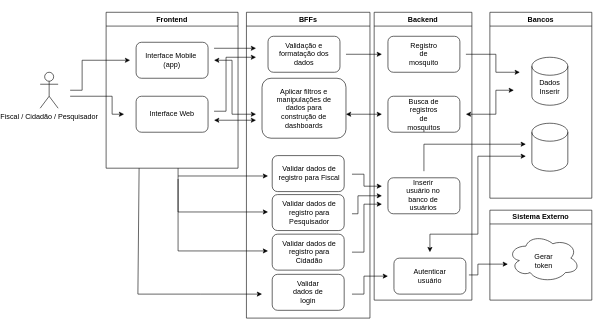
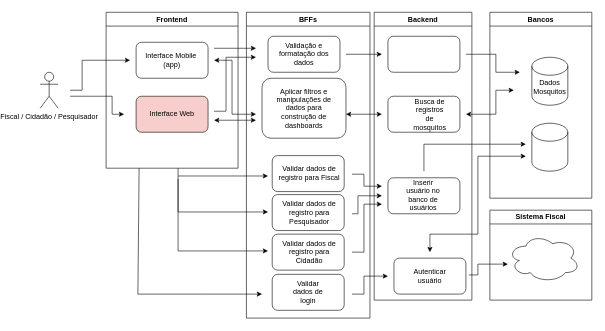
  <mxCell id="0" />
  <mxCell id="1" parent="0" />
  <mxCell id="2" value="Fiscal / Cidadão / Pesquisador" style="shape=umlActor;verticalLabelPosition=bottom;verticalAlign=top;html=1;outlineConnect=0;" parent="1" vertex="1"><mxGeometry x="20" y="120" width="30" height="60" as="geometry" /></mxCell>
  <mxCell id="3" value="Interface Mobile&amp;nbsp;&lt;div&gt;(app)&lt;/div&gt;" style="rounded=1;whiteSpace=wrap;html=1;" parent="1" vertex="1"><mxGeometry x="180" y="70" width="120" height="60" as="geometry" /></mxCell>
- <mxCell id="4" value="Interface Web" style="rounded=1;whiteSpace=wrap;html=1;" parent="1" vertex="1"><mxGeometry x="180" y="160" width="120" height="60" as="geometry" /></mxCell>
+ <mxCell id="4" value="Interface Web" style="rounded=1;whiteSpace=wrap;html=1;fillColor=#f8cecc;" parent="1" vertex="1"><mxGeometry x="180" y="160" width="120" height="60" as="geometry" /></mxCell>
  <mxCell id="5" value="" style="endArrow=classic;html=1;rounded=0;" parent="1" edge="1"><mxGeometry width="50" height="50" relative="1" as="geometry"><mxPoint x="70" y="150" as="sourcePoint" /><mxPoint x="170" y="100" as="targetPoint" /><Array as="points"><mxPoint x="90" y="150" /><mxPoint x="90" y="100" /></Array></mxGeometry></mxCell>
  <mxCell id="6" value="" style="endArrow=classic;html=1;rounded=0;" parent="1" edge="1"><mxGeometry width="50" height="50" relative="1" as="geometry"><mxPoint x="70" y="160" as="sourcePoint" /><mxPoint x="160" y="190" as="targetPoint" /><Array as="points"><mxPoint x="140" y="160" /><mxPoint x="140" y="190" /></Array></mxGeometry></mxCell>
  <mxCell id="7" value="Frontend" style="swimlane;whiteSpace=wrap;html=1;" parent="1" vertex="1"><mxGeometry x="130" y="20" width="220" height="260" as="geometry" /></mxCell>
  <mxCell id="8" value="" style="endArrow=classic;html=1;rounded=0;" parent="7" edge="1"><mxGeometry width="50" height="50" relative="1" as="geometry"><mxPoint x="180" y="165" as="sourcePoint" /><mxPoint x="250" y="75" as="targetPoint" /><Array as="points"><mxPoint x="200" y="165" /><mxPoint x="200" y="75" /></Array></mxGeometry></mxCell>
  <mxCell id="9" value="" style="rounded=1;whiteSpace=wrap;html=1;" parent="1" vertex="1"><mxGeometry x="600" y="60" width="120" height="60" as="geometry" /></mxCell>
- <mxCell id="10" value="Registro de mosquito" style="text;html=1;align=center;verticalAlign=middle;whiteSpace=wrap;rounded=0;" parent="1" vertex="1"><mxGeometry x="630" y="75" width="60" height="30" as="geometry" /></mxCell>
  <mxCell id="11" value="" style="rounded=1;whiteSpace=wrap;html=1;" parent="1" vertex="1"><mxGeometry x="600" y="160" width="120" height="60" as="geometry" /></mxCell>
- <mxCell id="12" value="&lt;div&gt;Busca de registros de mosquitos&lt;/div&gt;" style="text;html=1;align=center;verticalAlign=middle;whiteSpace=wrap;rounded=0;" parent="1" vertex="1"><mxGeometry x="630" y="175" width="60" height="30" as="geometry" /></mxCell>
+ <mxCell id="12" value="&lt;div&gt;Busca de registros de mosquitos&lt;/div&gt;" style="text;html=1;align=center;verticalAlign=middle;whiteSpace=wrap;rounded=0;" parent="1" vertex="1"><mxGeometry x="640" y="175" width="60" height="30" as="geometry" /></mxCell>
  <mxCell id="13" value="" style="rounded=1;whiteSpace=wrap;html=1;" parent="1" vertex="1"><mxGeometry x="390" y="130" width="140" height="100" as="geometry" /></mxCell>
  <mxCell id="14" value="Aplicar filtros e manipulações de dados para construção de dashboards" style="text;html=1;align=center;verticalAlign=middle;whiteSpace=wrap;rounded=0;" parent="1" vertex="1"><mxGeometry x="400" y="140" width="120" height="80" as="geometry" /></mxCell>
  <mxCell id="15" value="Validação e formatação dos dados" style="rounded=1;whiteSpace=wrap;html=1;" parent="1" vertex="1"><mxGeometry x="400" y="60" width="120" height="60" as="geometry" /></mxCell>
  <mxCell id="16" value="" style="endArrow=classic;html=1;rounded=0;startArrow=classic;startFill=1;" parent="1" edge="1"><mxGeometry width="50" height="50" relative="1" as="geometry"><mxPoint x="380" y="200" as="sourcePoint" /><mxPoint x="310" y="200" as="targetPoint" /></mxGeometry></mxCell>
  <mxCell id="17" value="" style="endArrow=classic;html=1;rounded=0;startArrow=classic;startFill=1;" parent="1" edge="1"><mxGeometry width="50" height="50" relative="1" as="geometry"><mxPoint x="590" y="190" as="sourcePoint" /><mxPoint x="530" y="190" as="targetPoint" /></mxGeometry></mxCell>
  <mxCell id="18" value="" style="endArrow=classic;html=1;rounded=0;" parent="1" edge="1"><mxGeometry width="50" height="50" relative="1" as="geometry"><mxPoint x="310" y="80" as="sourcePoint" /><mxPoint x="380" y="80" as="targetPoint" /></mxGeometry></mxCell>
  <mxCell id="19" value="" style="endArrow=classic;html=1;rounded=0;" parent="1" edge="1"><mxGeometry width="50" height="50" relative="1" as="geometry"><mxPoint x="530" y="90" as="sourcePoint" /><mxPoint x="590" y="90" as="targetPoint" /></mxGeometry></mxCell>
  <mxCell id="20" value="" style="shape=cylinder3;whiteSpace=wrap;html=1;boundedLbl=1;backgroundOutline=1;size=15;" parent="1" vertex="1"><mxGeometry x="840" y="95" width="60" height="80" as="geometry" /></mxCell>
- <mxCell id="21" value="Dados&lt;div&gt;Inserir&lt;/div&gt;" style="text;html=1;align=center;verticalAlign=middle;whiteSpace=wrap;rounded=0;" parent="1" vertex="1"><mxGeometry x="840" y="130" width="60" height="30" as="geometry" /></mxCell>
+ <mxCell id="21" value="Dados&lt;div&gt;Mosquitos&lt;/div&gt;" style="text;html=1;align=center;verticalAlign=middle;whiteSpace=wrap;rounded=0;" parent="1" vertex="1"><mxGeometry x="840" y="130" width="60" height="30" as="geometry" /></mxCell>
  <mxCell id="22" value="" style="endArrow=classic;html=1;rounded=0;" parent="1" edge="1"><mxGeometry width="50" height="50" relative="1" as="geometry"><mxPoint x="730" y="90" as="sourcePoint" /><mxPoint x="820" y="120" as="targetPoint" /><Array as="points"><mxPoint x="780" y="90" /><mxPoint x="780" y="120" /></Array></mxGeometry></mxCell>
  <mxCell id="23" value="" style="endArrow=classic;html=1;rounded=0;startArrow=classic;startFill=1;" parent="1" edge="1"><mxGeometry width="50" height="50" relative="1" as="geometry"><mxPoint x="810" y="150" as="sourcePoint" /><mxPoint x="730" y="190" as="targetPoint" /><Array as="points"><mxPoint x="780" y="150" /><mxPoint x="780" y="190" /></Array></mxGeometry></mxCell>
  <mxCell id="24" value="" style="endArrow=classic;html=1;rounded=0;startArrow=classic;startFill=1;" parent="1" edge="1"><mxGeometry width="50" height="50" relative="1" as="geometry"><mxPoint x="380" y="190" as="sourcePoint" /><mxPoint x="310" y="100" as="targetPoint" /><Array as="points"><mxPoint x="340" y="190" /><mxPoint x="340" y="100" /></Array></mxGeometry></mxCell>
  <mxCell id="25" value="" style="endArrow=classic;html=1;rounded=0;exitX=0.25;exitY=1;exitDx=0;exitDy=0;" parent="1" source="7" edge="1"><mxGeometry width="50" height="50" relative="1" as="geometry"><mxPoint x="185" y="310" as="sourcePoint" /><mxPoint x="390" y="490" as="targetPoint" /><Array as="points"><mxPoint x="183" y="490" /><mxPoint x="288" y="490" /></Array></mxGeometry></mxCell>
  <mxCell id="26" value="" style="shape=cylinder3;whiteSpace=wrap;html=1;boundedLbl=1;backgroundOutline=1;size=15;" parent="1" vertex="1"><mxGeometry x="840" y="205" width="60" height="80" as="geometry" /></mxCell>
  <mxCell id="27" value="" style="ellipse;shape=cloud;whiteSpace=wrap;html=1;" parent="1" vertex="1"><mxGeometry x="800" y="390" width="120" height="80" as="geometry" /></mxCell>
- <mxCell id="28" value="Gerar token" style="text;html=1;align=center;verticalAlign=middle;whiteSpace=wrap;rounded=0;" parent="1" vertex="1"><mxGeometry x="830" y="420" width="60" height="30" as="geometry" /></mxCell>
  <mxCell id="29" value="" style="endArrow=classic;html=1;rounded=0;" parent="1" edge="1"><mxGeometry width="50" height="50" relative="1" as="geometry"><mxPoint x="735" y="458" as="sourcePoint" /><mxPoint x="800" y="440" as="targetPoint" /><Array as="points"><mxPoint x="750" y="458" /><mxPoint x="750" y="440" /></Array></mxGeometry></mxCell>
  <mxCell id="30" value="BFFs" style="swimlane;whiteSpace=wrap;html=1;" parent="1" vertex="1"><mxGeometry x="364" y="20" width="206" height="510" as="geometry" /></mxCell>
  <mxCell id="31" value="" style="rounded=1;whiteSpace=wrap;html=1;" parent="30" vertex="1"><mxGeometry x="43" y="437" width="120" height="60" as="geometry" /></mxCell>
  <mxCell id="32" value="Validar dados de login" style="text;html=1;align=center;verticalAlign=middle;whiteSpace=wrap;rounded=0;" parent="30" vertex="1"><mxGeometry x="73" y="452" width="60" height="30" as="geometry" /></mxCell>
  <mxCell id="33" value="" style="rounded=1;whiteSpace=wrap;html=1;" parent="30" vertex="1"><mxGeometry x="43" y="239" width="120" height="60" as="geometry" /></mxCell>
  <mxCell id="34" value="Validar dados de registro para Fiscal" style="text;html=1;align=center;verticalAlign=middle;whiteSpace=wrap;rounded=0;" parent="30" vertex="1"><mxGeometry x="50" y="244" width="110" height="50" as="geometry" /></mxCell>
  <mxCell id="35" value="" style="rounded=1;whiteSpace=wrap;html=1;" parent="30" vertex="1"><mxGeometry x="43" y="304" width="120" height="60" as="geometry" /></mxCell>
  <mxCell id="36" value="Validar dados de registro para Pesquisador" style="text;html=1;align=center;verticalAlign=middle;whiteSpace=wrap;rounded=0;" parent="30" vertex="1"><mxGeometry x="50" y="309" width="110" height="50" as="geometry" /></mxCell>
  <mxCell id="37" value="" style="endArrow=classic;html=1;rounded=0;" parent="30" edge="1"><mxGeometry width="50" height="50" relative="1" as="geometry"><mxPoint x="176" y="470" as="sourcePoint" /><mxPoint x="236" y="440" as="targetPoint" /><Array as="points"><mxPoint x="196" y="470" /><mxPoint x="196" y="440" /></Array></mxGeometry></mxCell>
  <mxCell id="38" value="" style="rounded=1;whiteSpace=wrap;html=1;" parent="30" vertex="1"><mxGeometry x="43" y="370" width="120" height="60" as="geometry" /></mxCell>
  <mxCell id="39" value="Validar dados de registro para Cidadão" style="text;html=1;align=center;verticalAlign=middle;whiteSpace=wrap;rounded=0;" parent="30" vertex="1"><mxGeometry x="50" y="375" width="110" height="50" as="geometry" /></mxCell>
  <mxCell id="40" value="" style="endArrow=classic;html=1;rounded=0;" parent="30" edge="1"><mxGeometry width="50" height="50" relative="1" as="geometry"><mxPoint x="176" y="400" as="sourcePoint" /><mxPoint x="226" y="320" as="targetPoint" /><Array as="points"><mxPoint x="196" y="400" /><mxPoint x="196" y="320" /></Array></mxGeometry></mxCell>
  <mxCell id="41" value="" style="endArrow=classic;html=1;rounded=0;" parent="30" edge="1"><mxGeometry width="50" height="50" relative="1" as="geometry"><mxPoint x="176" y="270" as="sourcePoint" /><mxPoint x="226" y="290" as="targetPoint" /><Array as="points"><mxPoint x="196" y="270" /><mxPoint x="196" y="290" /></Array></mxGeometry></mxCell>
  <mxCell id="42" value="Backend" style="swimlane;whiteSpace=wrap;html=1;" parent="1" vertex="1"><mxGeometry x="577" y="20" width="163" height="480" as="geometry" /></mxCell>
  <mxCell id="43" value="" style="rounded=1;whiteSpace=wrap;html=1;" parent="42" vertex="1"><mxGeometry x="33" y="410" width="120" height="60" as="geometry" /></mxCell>
  <mxCell id="44" value="Autenticar usuário" style="text;html=1;align=center;verticalAlign=middle;whiteSpace=wrap;rounded=0;" parent="42" vertex="1"><mxGeometry x="63" y="425" width="60" height="30" as="geometry" /></mxCell>
  <mxCell id="45" value="" style="endArrow=classic;startArrow=classic;html=1;rounded=0;" parent="42" edge="1"><mxGeometry width="50" height="50" relative="1" as="geometry"><mxPoint x="93" y="400" as="sourcePoint" /><mxPoint x="253" y="240" as="targetPoint" /><Array as="points"><mxPoint x="93" y="370" /><mxPoint x="173" y="370" /><mxPoint x="173" y="240" /></Array></mxGeometry></mxCell>
  <mxCell id="46" value="" style="rounded=1;whiteSpace=wrap;html=1;" parent="42" vertex="1"><mxGeometry x="23" y="276" width="120" height="60" as="geometry" /></mxCell>
  <mxCell id="47" value="Inserir usuário no banco de usuários" style="text;html=1;align=center;verticalAlign=middle;whiteSpace=wrap;rounded=0;" parent="42" vertex="1"><mxGeometry x="52" y="290" width="60" height="30" as="geometry" /></mxCell>
  <mxCell id="48" value="" style="endArrow=classic;html=1;rounded=0;" parent="42" edge="1"><mxGeometry width="50" height="50" relative="1" as="geometry"><mxPoint x="83" y="265" as="sourcePoint" /><mxPoint x="253" y="220" as="targetPoint" /><Array as="points"><mxPoint x="83" y="220" /></Array></mxGeometry></mxCell>
  <mxCell id="49" value="Bancos" style="swimlane;whiteSpace=wrap;html=1;" parent="1" vertex="1"><mxGeometry x="770" y="20" width="170" height="310" as="geometry" /></mxCell>
- <mxCell id="50" value="Sistema Externo" style="swimlane;whiteSpace=wrap;html=1;" parent="1" vertex="1"><mxGeometry x="770" y="350" width="170" height="150" as="geometry" /></mxCell>
+ <mxCell id="50" value="Sistema Fiscal" style="swimlane;whiteSpace=wrap;html=1;" parent="1" vertex="1"><mxGeometry x="770" y="350" width="170" height="150" as="geometry" /></mxCell>
  <mxCell id="51" value="" style="endArrow=classic;html=1;rounded=0;" parent="1" edge="1"><mxGeometry width="50" height="50" relative="1" as="geometry"><mxPoint x="250" y="293" as="sourcePoint" /><mxPoint x="400" y="353" as="targetPoint" /><Array as="points"><mxPoint x="250" y="353" /></Array></mxGeometry></mxCell>
  <mxCell id="52" value="" style="endArrow=classic;html=1;rounded=0;" parent="1" edge="1"><mxGeometry width="50" height="50" relative="1" as="geometry"><mxPoint x="250" y="298" as="sourcePoint" /><mxPoint x="400" y="418" as="targetPoint" /><Array as="points"><mxPoint x="250" y="418" /></Array></mxGeometry></mxCell>
  <mxCell id="53" value="" style="endArrow=classic;html=1;rounded=0;" parent="1" edge="1"><mxGeometry width="50" height="50" relative="1" as="geometry"><mxPoint x="250" y="280" as="sourcePoint" /><mxPoint x="400" y="293" as="targetPoint" /><Array as="points"><mxPoint x="250" y="293" /></Array></mxGeometry></mxCell>
  <mxCell id="54" value="" style="endArrow=classic;html=1;rounded=0;" parent="1" edge="1"><mxGeometry width="50" height="50" relative="1" as="geometry"><mxPoint x="540" y="356" as="sourcePoint" /><mxPoint x="590" y="326" as="targetPoint" /><Array as="points"><mxPoint x="550" y="356" /><mxPoint x="550" y="326" /></Array></mxGeometry></mxCell>
